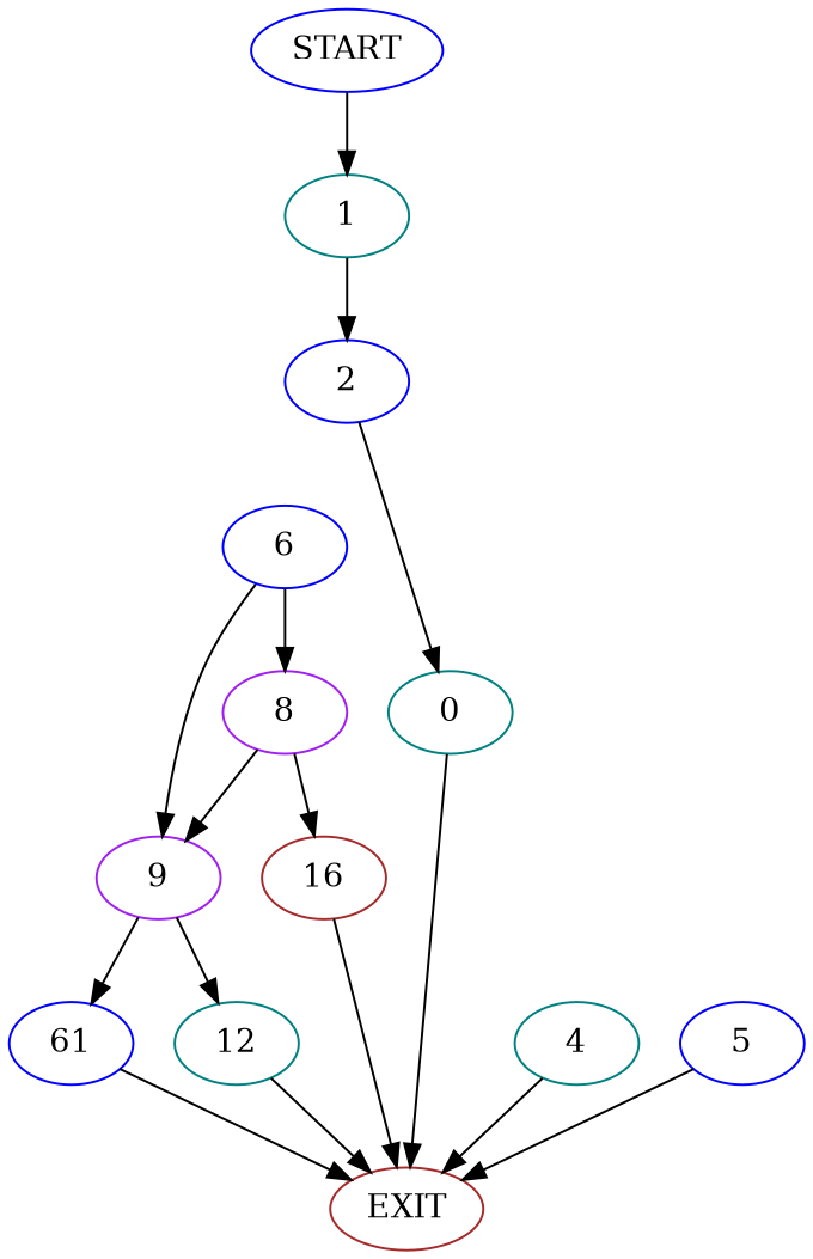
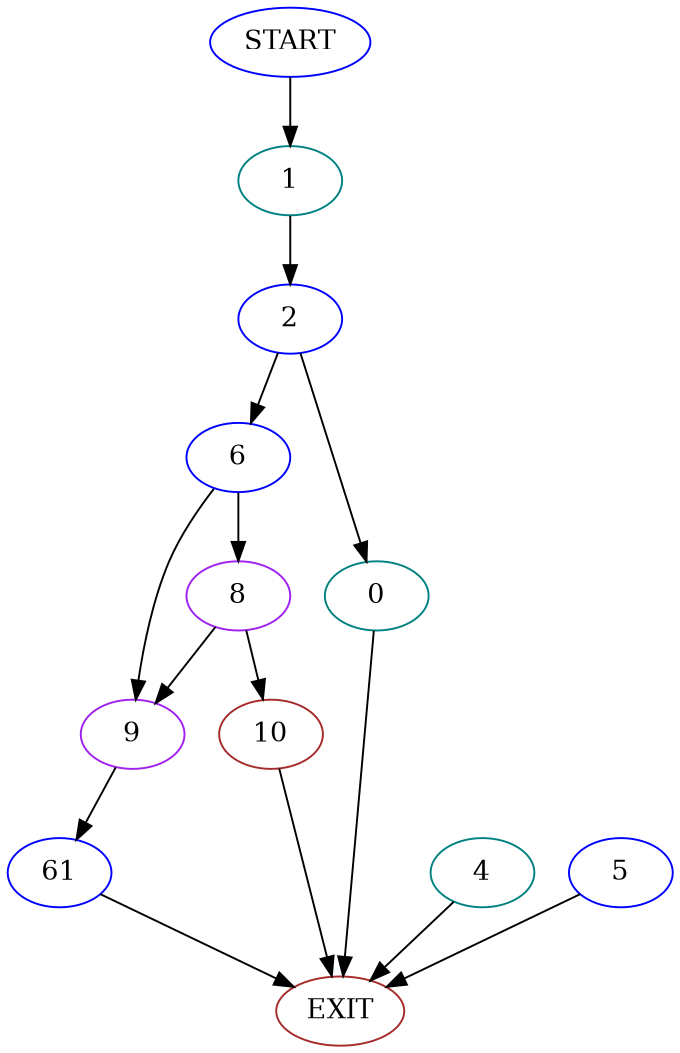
  digraph {
    node [color=blue]
    n1 [label=START]
    1 [color=teal]
    2
    n4 [color=brown label=EXIT]
    6
    n6 [color=teal label=0]
    8 [color=purple]
    9 [color=purple]
    4 [color=teal]
    5
-   10 [color=brown label=16]
+   10 [color=brown]
    n12 [label=61]
-   12 [color=teal]
    n1 -> 1
    1 -> 2
+   2 -> 6
    2 -> n6
    6 -> 8
    6 -> 9
    n6 -> n4
    8 -> 9
    8 -> 10
    9 -> n12
-   9 -> 12
    4 -> n4
    5 -> n4
    10 -> n4
    n12 -> n4
-   12 -> n4
  }
